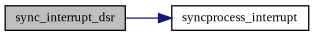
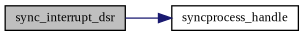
  digraph {
    rankdir=LR
    fontname="Liberation Serif"
    node [color=black fontname="Liberation Serif" fontsize=10 shape=record style=filled]
    n1 [fillcolor=grey75 fontcolor=black height=0.2 label=sync_interrupt_dsr width=0.4]
-   n2 [fillcolor=white height=0.2 label=syncprocess_interrupt width=0.4]
+   n2 [fillcolor=white height=0.2 label=syncprocess_handle width=0.4]
    n1 -> n2 [color=midnightblue fontname="Liberation Serif" fontsize=10 labelfontname=Helvetica labelfontsize=10 style=solid]
  }
